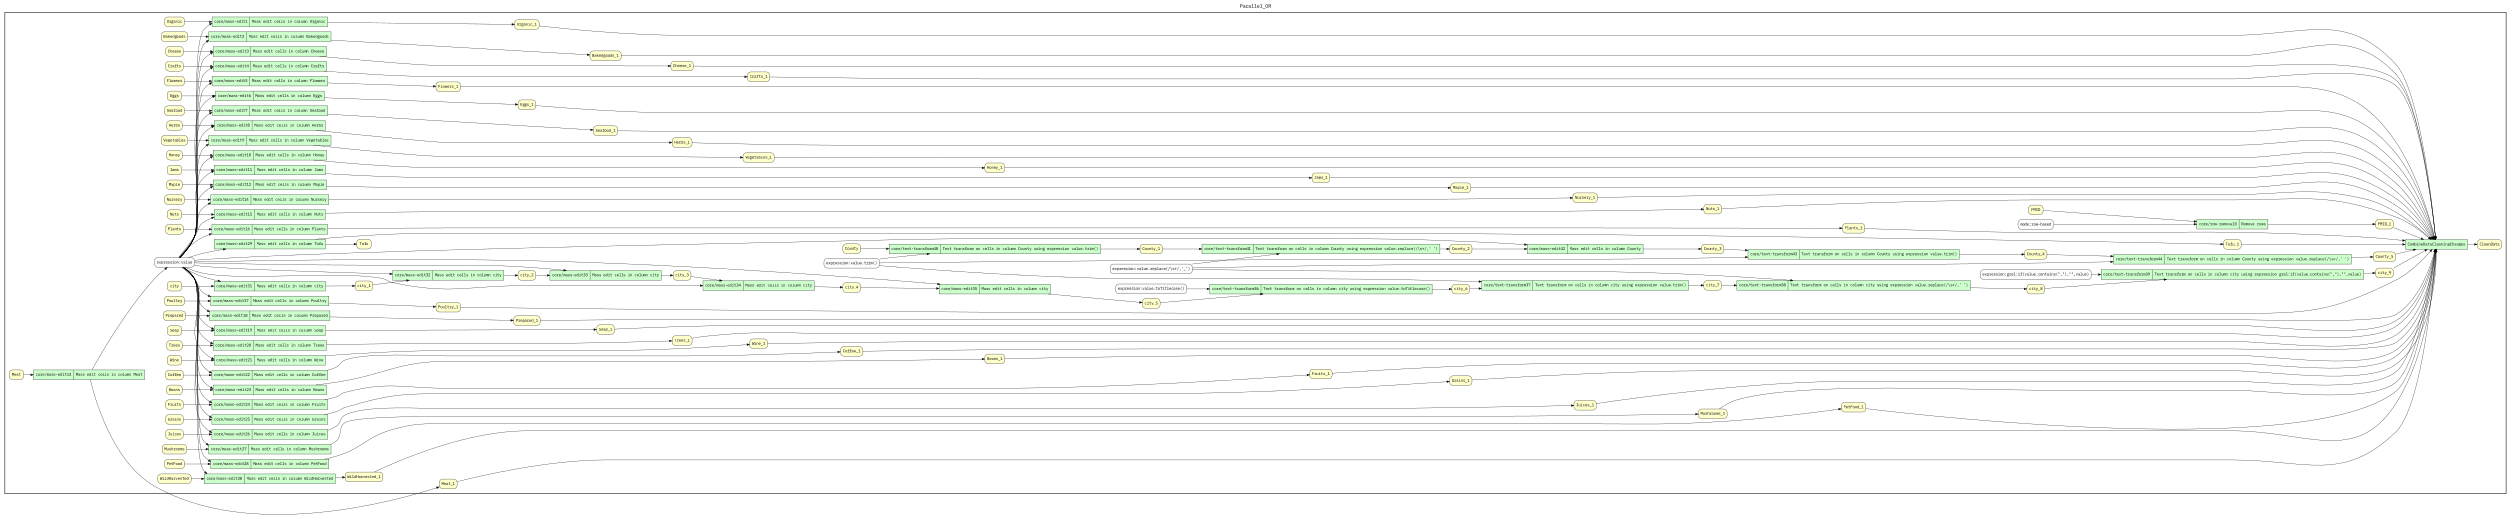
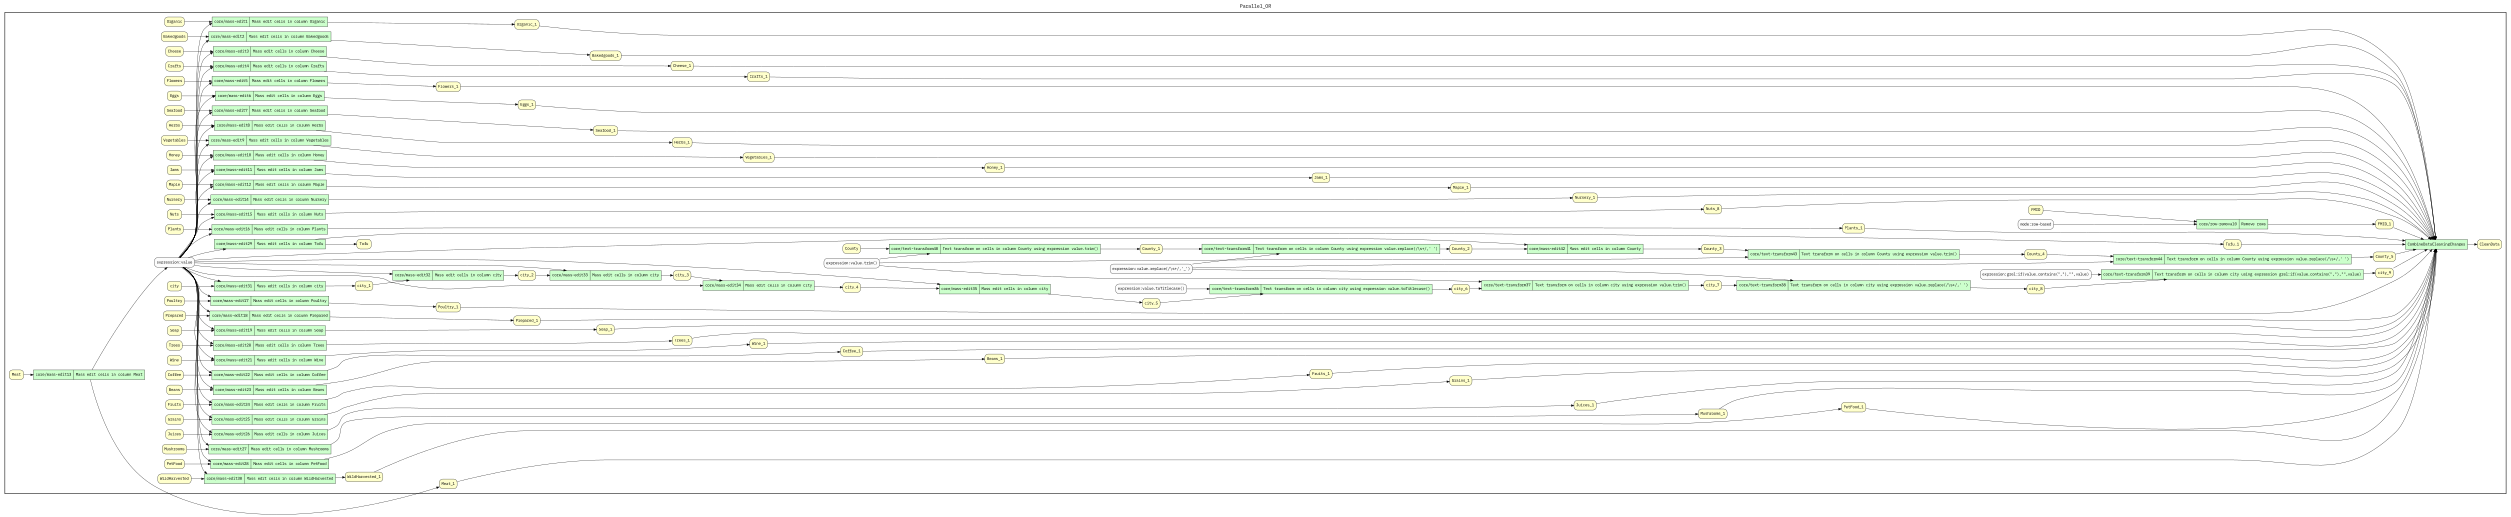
  digraph {
    fontname="IBM Plex Mono"
    fontsize=18
    label=Parallel_OR
    labelloc=t
    rankdir=LR
    node [fillcolor="#FFFFCC" fontname="IBM Plex Mono" peripheries=1 shape=box style="rounded,filled"]
    edge [fontname="IBM Plex Mono"]
    n1 [fillcolor="#CCFFCC" label="{<f0> core/row-removal0 |<f1> Remove rows}" rankdir=LR shape=record style=filled]
    FMID_1
    n3 [fillcolor="#CCFFCC" label="{<f0> core/mass-edit1 |<f1> Mass edit cells in column Organic}" rankdir=LR shape=record style=filled]
    Organic_1
    n5 [fillcolor="#CCFFCC" label="{<f0> core/mass-edit2 |<f1> Mass edit cells in column Bakedgoods}" rankdir=LR shape=record style=filled]
    Bakedgoods_1
    n7 [fillcolor="#CCFFCC" label="{<f0> core/mass-edit3 |<f1> Mass edit cells in column Cheese}" rankdir=LR shape=record style=filled]
    Cheese_1
    n9 [fillcolor="#CCFFCC" label="{<f0> core/mass-edit4 |<f1> Mass edit cells in column Crafts}" rankdir=LR shape=record style=filled]
    Crafts_1
    n11 [fillcolor="#CCFFCC" label="{<f0> core/mass-edit5 |<f1> Mass edit cells in column Flowers}" rankdir=LR shape=record style=filled]
    Flowers_1
    n13 [fillcolor="#CCFFCC" label="{<f0> core/mass-edit6 |<f1> Mass edit cells in column Eggs}" rankdir=LR shape=record style=filled]
    Eggs_1
    n15 [fillcolor="#CCFFCC" label="{<f0> core/mass-edit7 |<f1> Mass edit cells in column Seafood}" rankdir=LR shape=record style=filled]
    Seafood_1
    n17 [fillcolor="#CCFFCC" label="{<f0> core/mass-edit8 |<f1> Mass edit cells in column Herbs}" rankdir=LR shape=record style=filled]
    Herbs_1
    n19 [fillcolor="#CCFFCC" label="{<f0> core/mass-edit9 |<f1> Mass edit cells in column Vegetables}" rankdir=LR shape=record style=filled]
    Vegetables_1
    n21 [fillcolor="#CCFFCC" label="{<f0> core/mass-edit10 |<f1> Mass edit cells in column Honey}" rankdir=LR shape=record style=filled]
    Honey_1
    n23 [fillcolor="#CCFFCC" label="{<f0> core/mass-edit11 |<f1> Mass edit cells in column Jams}" rankdir=LR shape=record style=filled]
    Jams_1
    n25 [fillcolor="#CCFFCC" label="{<f0> core/mass-edit12 |<f1> Mass edit cells in column Maple}" rankdir=LR shape=record style=filled]
    Maple_1
    n27 [fillcolor="#CCFFCC" label="{<f0> core/mass-edit13 |<f1> Mass edit cells in column Meat}" rankdir=LR shape=record style=filled]
    Meat_1
    n29 [fillcolor="#CCFFCC" label="{<f0> core/mass-edit14 |<f1> Mass edit cells in column Nursery}" rankdir=LR shape=record style=filled]
    Nursery_1
    n31 [fillcolor="#CCFFCC" label="{<f0> core/mass-edit15 |<f1> Mass edit cells in column Nuts}" rankdir=LR shape=record style=filled]
-   Nuts_1
+   Nuts_1 [label=Nuts_8]
    n33 [fillcolor="#CCFFCC" label="{<f0> core/mass-edit16 |<f1> Mass edit cells in column Plants}" rankdir=LR shape=record style=filled]
    Plants_1
    n35 [fillcolor="#CCFFCC" label="{<f0> core/mass-edit17 |<f1> Mass edit cells in column Poultry}" rankdir=LR shape=record style=filled]
    Poultry_1
    n37 [fillcolor="#CCFFCC" label="{<f0> core/mass-edit18 |<f1> Mass edit cells in column Prepared}" rankdir=LR shape=record style=filled]
    Prepared_1
    n39 [fillcolor="#CCFFCC" label="{<f0> core/mass-edit19 |<f1> Mass edit cells in column Soap}" rankdir=LR shape=record style=filled]
    Soap_1
    n41 [fillcolor="#CCFFCC" label="{<f0> core/mass-edit20 |<f1> Mass edit cells in column Trees}" rankdir=LR shape=record style=filled]
    Trees_1
    n43 [fillcolor="#CCFFCC" label="{<f0> core/mass-edit21 |<f1> Mass edit cells in column Wine}" rankdir=LR shape=record style=filled]
    Wine_1
    n45 [fillcolor="#CCFFCC" label="{<f0> core/mass-edit22 |<f1> Mass edit cells in column Coffee}" rankdir=LR shape=record style=filled]
    Coffee_1
    n47 [fillcolor="#CCFFCC" label="{<f0> core/mass-edit23 |<f1> Mass edit cells in column Beans}" rankdir=LR shape=record style=filled]
    Beans_1
    n49 [fillcolor="#CCFFCC" label="{<f0> core/mass-edit24 |<f1> Mass edit cells in column Fruits}" rankdir=LR shape=record style=filled]
    Fruits_1
    n51 [fillcolor="#CCFFCC" label="{<f0> core/mass-edit25 |<f1> Mass edit cells in column Grains}" rankdir=LR shape=record style=filled]
    Grains_1
    n53 [fillcolor="#CCFFCC" label="{<f0> core/mass-edit26 |<f1> Mass edit cells in column Juices}" rankdir=LR shape=record style=filled]
    Juices_1
    n55 [fillcolor="#CCFFCC" label="{<f0> core/mass-edit27 |<f1> Mass edit cells in column Mushrooms}" rankdir=LR shape=record style=filled]
    Mushrooms_1
    n57 [fillcolor="#CCFFCC" label="{<f0> core/mass-edit28 |<f1> Mass edit cells in column PetFood}" rankdir=LR shape=record style=filled]
    PetFood_1
    n59 [fillcolor="#CCFFCC" label="{<f0> core/mass-edit29 |<f1> Mass edit cells in column Tofu}" rankdir=LR shape=record style=filled]
    Tofu_1
    n61 [fillcolor="#CCFFCC" label="{<f0> core/mass-edit30 |<f1> Mass edit cells in column WildHarvested}" rankdir=LR shape=record style=filled]
    WildHarvested_1
    n63 [fillcolor="#CCFFCC" label="{<f0> core/mass-edit31 |<f1> Mass edit cells in column city}" rankdir=LR shape=record style=filled]
    city_1
    n65 [fillcolor="#CCFFCC" label="{<f0> core/mass-edit32 |<f1> Mass edit cells in column city}" rankdir=LR shape=record style=filled]
    city_2
    n67 [fillcolor="#CCFFCC" label="{<f0> core/mass-edit33 |<f1> Mass edit cells in column city}" rankdir=LR shape=record style=filled]
    city_3
    n69 [fillcolor="#CCFFCC" label="{<f0> core/mass-edit34 |<f1> Mass edit cells in column city}" rankdir=LR shape=record style=filled]
    city_4
    n71 [fillcolor="#CCFFCC" label="{<f0> core/mass-edit35 |<f1> Mass edit cells in column city}" rankdir=LR shape=record style=filled]
    city_5
    n73 [fillcolor="#CCFFCC" label="{<f0> core/text-transform36 |<f1> Text transform on cells in column city using expression value.toTitlecase()}" rankdir=LR shape=record style=filled]
    city_6
    n75 [fillcolor="#CCFFCC" label="{<f0> core/text-transform37 |<f1> Text transform on cells in column city using expression value.trim()}" rankdir=LR shape=record style=filled]
    city_7
    n77 [fillcolor="#CCFFCC" label="{<f0> core/text-transform38 |<f1> Text transform on cells in column city using expression value.replace(/\\s+/,' ')}" rankdir=LR shape=record style=filled]
    city_8
    n79 [fillcolor="#CCFFCC" label="{<f0> core/text-transform39 |<f1> Text transform on cells in column city using expression grel\:if(value.contains(\",\"),\"\",value)}" rankdir=LR shape=record style=filled]
    city_9
    n81 [fillcolor="#CCFFCC" label="{<f0> core/text-transform40 |<f1> Text transform on cells in column County using expression value.trim()}" rankdir=LR shape=record style=filled]
    County_1
    n83 [fillcolor="#CCFFCC" label="{<f0> core/text-transform41 |<f1> Text transform on cells in column County using expression value.replace(/\\s+/,' ')}" rankdir=LR shape=record style=filled]
    County_2
    n85 [fillcolor="#CCFFCC" label="{<f0> core/mass-edit42 |<f1> Mass edit cells in column County}" rankdir=LR shape=record style=filled]
    County_3
    n87 [fillcolor="#CCFFCC" label="{<f0> core/text-transform43 |<f1> Text transform on cells in column County using expression value.trim()}" rankdir=LR shape=record style=filled]
    County_4
    n89 [fillcolor="#CCFFCC" label="{<f0> core/text-transform44 |<f1> Text transform on cells in column County using expression value.replace(/\\s+/,' ')}" rankdir=LR shape=record style=filled]
    County_5
    CombineDataCleaningChanges [fillcolor="#CCFFCC" style=filled]
    CleanData
    FMID
    Organic
    Bakedgoods
    Cheese
    Crafts
    Flowers
    Eggs
    Seafood
    Herbs
    Vegetables
    Honey
    Jams
    Maple
    Meat
    Nursery
    Nuts
    Plants
    Poultry
    Prepared
    Soap
    Trees
    Wine
    Coffee
    Beans
    Fruits
    Grains
    Juices
    Mushrooms
    PetFood
    Tofu
    WildHarvested
    city
    County
    "mode:row-based" [fillcolor="#FCFCFC"]
    "expression:value" [fillcolor="#FCFCFC"]
    "expression:value.toTitlecase()" [fillcolor="#FCFCFC"]
    "expression:value.trim()" [fillcolor="#FCFCFC"]
    "expression:value.replace(/\\s+/,'_')" [fillcolor="#FCFCFC"]
    "expression:grel:if(value.contains(\",\"),\"\",value)" [fillcolor="#FCFCFC"]
    subgraph cluster_1 {
      color=black
      label=""
      penwidth=2
      subgraph cluster_2 {
        color=black
        label=""
        penwidth=0
        n1
        FMID_1
        n3
        Organic_1
        n5
        Bakedgoods_1
        n7
        Cheese_1
        n9
        Crafts_1
        n11
        Flowers_1
        n13
        Eggs_1
        n15
        Seafood_1
        n17
        Herbs_1
        n19
        Vegetables_1
        n21
        Honey_1
        n23
        Jams_1
        n25
        Maple_1
        n27
        Meat_1
        n29
        Nursery_1
        n31
        Nuts_1
        n33
        Plants_1
        n35
        Poultry_1
        n37
        Prepared_1
        n39
        Soap_1
        n41
        Trees_1
        n43
        Wine_1
        n45
        Coffee_1
        n47
        Beans_1
        n49
        Fruits_1
        n51
        Grains_1
        n53
        Juices_1
        n55
        Mushrooms_1
        n57
        PetFood_1
        n59
        Tofu_1
        n61
        WildHarvested_1
        n63
        city_1
        n65
        city_2
        n67
        city_3
        n69
        city_4
        n71
        city_5
        n73
        city_6
        n75
        city_7
        n77
        city_8
        n79
        city_9
        n81
        County_1
        n83
        County_2
        n85
        County_3
        n87
        County_4
        n89
        County_5
        CombineDataCleaningChanges
        CleanData
        FMID
        Organic
        Bakedgoods
        Cheese
        Crafts
        Flowers
        Eggs
        Seafood
        Herbs
        Vegetables
        Honey
        Jams
        Maple
        Meat
        Nursery
        Nuts
        Plants
        Poultry
        Prepared
        Soap
        Trees
        Wine
        Coffee
        Beans
        Fruits
        Grains
        Juices
        Mushrooms
        PetFood
        Tofu
        WildHarvested
        city
        County
        "mode:row-based"
        "expression:value"
        "expression:value.toTitlecase()"
        "expression:value.trim()"
        "expression:value.replace(/\\s+/,'_')"
        "expression:grel:if(value.contains(\",\"),\"\",value)"
      }
    }
    n1 -> FMID_1
    FMID_1 -> CombineDataCleaningChanges
    n3 -> Organic_1
    Organic_1 -> CombineDataCleaningChanges
    n5 -> Bakedgoods_1
    Bakedgoods_1 -> CombineDataCleaningChanges
    n7 -> Cheese_1
    Cheese_1 -> CombineDataCleaningChanges
    n9 -> Crafts_1
    Crafts_1 -> CombineDataCleaningChanges
    n11 -> Flowers_1
    Flowers_1 -> CombineDataCleaningChanges
    n13 -> Eggs_1
    Eggs_1 -> CombineDataCleaningChanges
    n15 -> Seafood_1
    Seafood_1 -> CombineDataCleaningChanges
    n17 -> Herbs_1
    Herbs_1 -> CombineDataCleaningChanges
    n19 -> Vegetables_1
    Vegetables_1 -> CombineDataCleaningChanges
    n21 -> Honey_1
    Honey_1 -> CombineDataCleaningChanges
    n23 -> Jams_1
    Jams_1 -> CombineDataCleaningChanges
    n25 -> Maple_1
    Maple_1 -> CombineDataCleaningChanges
    n27 -> Meat_1
    n27 -> "expression:value"
    Meat_1 -> CombineDataCleaningChanges
    n29 -> Nursery_1
    Nursery_1 -> CombineDataCleaningChanges
    n31 -> Nuts_1
    Nuts_1 -> CombineDataCleaningChanges
    n33 -> Plants_1
    Plants_1 -> CombineDataCleaningChanges
    n35 -> Poultry_1
    Poultry_1 -> CombineDataCleaningChanges
    n37 -> Prepared_1
    Prepared_1 -> CombineDataCleaningChanges
    n39 -> Soap_1
    Soap_1 -> CombineDataCleaningChanges
    n41 -> Trees_1
    Trees_1 -> CombineDataCleaningChanges
    n43 -> Wine_1
    Wine_1 -> CombineDataCleaningChanges
    n45 -> Coffee_1
    Coffee_1 -> CombineDataCleaningChanges
    n47 -> Beans_1
    Beans_1 -> CombineDataCleaningChanges
    n49 -> Fruits_1
    Fruits_1 -> CombineDataCleaningChanges
    n51 -> Grains_1
    Grains_1 -> CombineDataCleaningChanges
    n53 -> Juices_1
    Juices_1 -> CombineDataCleaningChanges
    n55 -> Mushrooms_1
    Mushrooms_1 -> CombineDataCleaningChanges
    n57 -> PetFood_1
    PetFood_1 -> CombineDataCleaningChanges
    n59 -> Tofu_1
    n59 -> Tofu
    Tofu_1 -> CombineDataCleaningChanges
    n61 -> WildHarvested_1
    WildHarvested_1 -> CombineDataCleaningChanges
    n63 -> city_1
    city_1 -> n65
    n65 -> city_2
    city_2 -> n67
    n67 -> city_3
    city_3 -> n69
    n69 -> city_4
    city_4 -> n71
    n71 -> city_5
    city_5 -> n73
    n73 -> city_6
    city_6 -> n75
    n75 -> city_7
    city_7 -> n77
    n77 -> city_8
    city_8 -> n79
    n79 -> city_9
    city_9 -> CombineDataCleaningChanges
    n81 -> County_1
    County_1 -> n83
    n83 -> County_2
    County_2 -> n85
    n85 -> County_3
    County_3 -> n87
    n87 -> County_4
    County_4 -> n89
    n89 -> County_5
    County_5 -> CombineDataCleaningChanges
    CombineDataCleaningChanges -> CleanData
    FMID -> n1
    Organic -> n3
    Bakedgoods -> n5
    Cheese -> n7
    Crafts -> n9
    Flowers -> n11
    Eggs -> n13
    Seafood -> n15
    Herbs -> n17
    Vegetables -> n19
    Honey -> n21
    Jams -> n23
    Maple -> n25
    Meat -> n27
    Nursery -> n29
    Nuts -> n31
    Plants -> n33
    Poultry -> n35
    Prepared -> n37
    Soap -> n39
    Trees -> n41
    Wine -> n43
    Coffee -> n45
    Beans -> n47
    Fruits -> n49
    Grains -> n51
    Juices -> n53
    Mushrooms -> n55
    PetFood -> n57
    WildHarvested -> n61
    city -> n63
    County -> n81
    "mode:row-based" -> n1
    "expression:value" -> n3
    "expression:value" -> n5
    "expression:value" -> n7
    "expression:value" -> n9
    "expression:value" -> n11
    "expression:value" -> n13
    "expression:value" -> n15
    "expression:value" -> n17
    "expression:value" -> n19
    "expression:value" -> n21
    "expression:value" -> n23
    "expression:value" -> n25
    "expression:value" -> n29
    "expression:value" -> n31
    "expression:value" -> n33
    "expression:value" -> n35
    "expression:value" -> n37
    "expression:value" -> n39
    "expression:value" -> n41
    "expression:value" -> n43
    "expression:value" -> n45
    "expression:value" -> n47
    "expression:value" -> n49
    "expression:value" -> n51
    "expression:value" -> n53
    "expression:value" -> n55
    "expression:value" -> n57
    "expression:value" -> n59
    "expression:value" -> n61
    "expression:value" -> n63
    "expression:value" -> n65
    "expression:value" -> n67
    "expression:value" -> n69
    "expression:value" -> n71
    "expression:value" -> n85
    "expression:value.toTitlecase()" -> n73
    "expression:value.trim()" -> n75
    "expression:value.trim()" -> n81
    "expression:value.trim()" -> n87
    "expression:value.replace(/\\s+/,'_')" -> n77
    "expression:value.replace(/\\s+/,'_')" -> n83
    "expression:value.replace(/\\s+/,'_')" -> n89
    "expression:grel:if(value.contains(\",\"),\"\",value)" -> n79
  }
